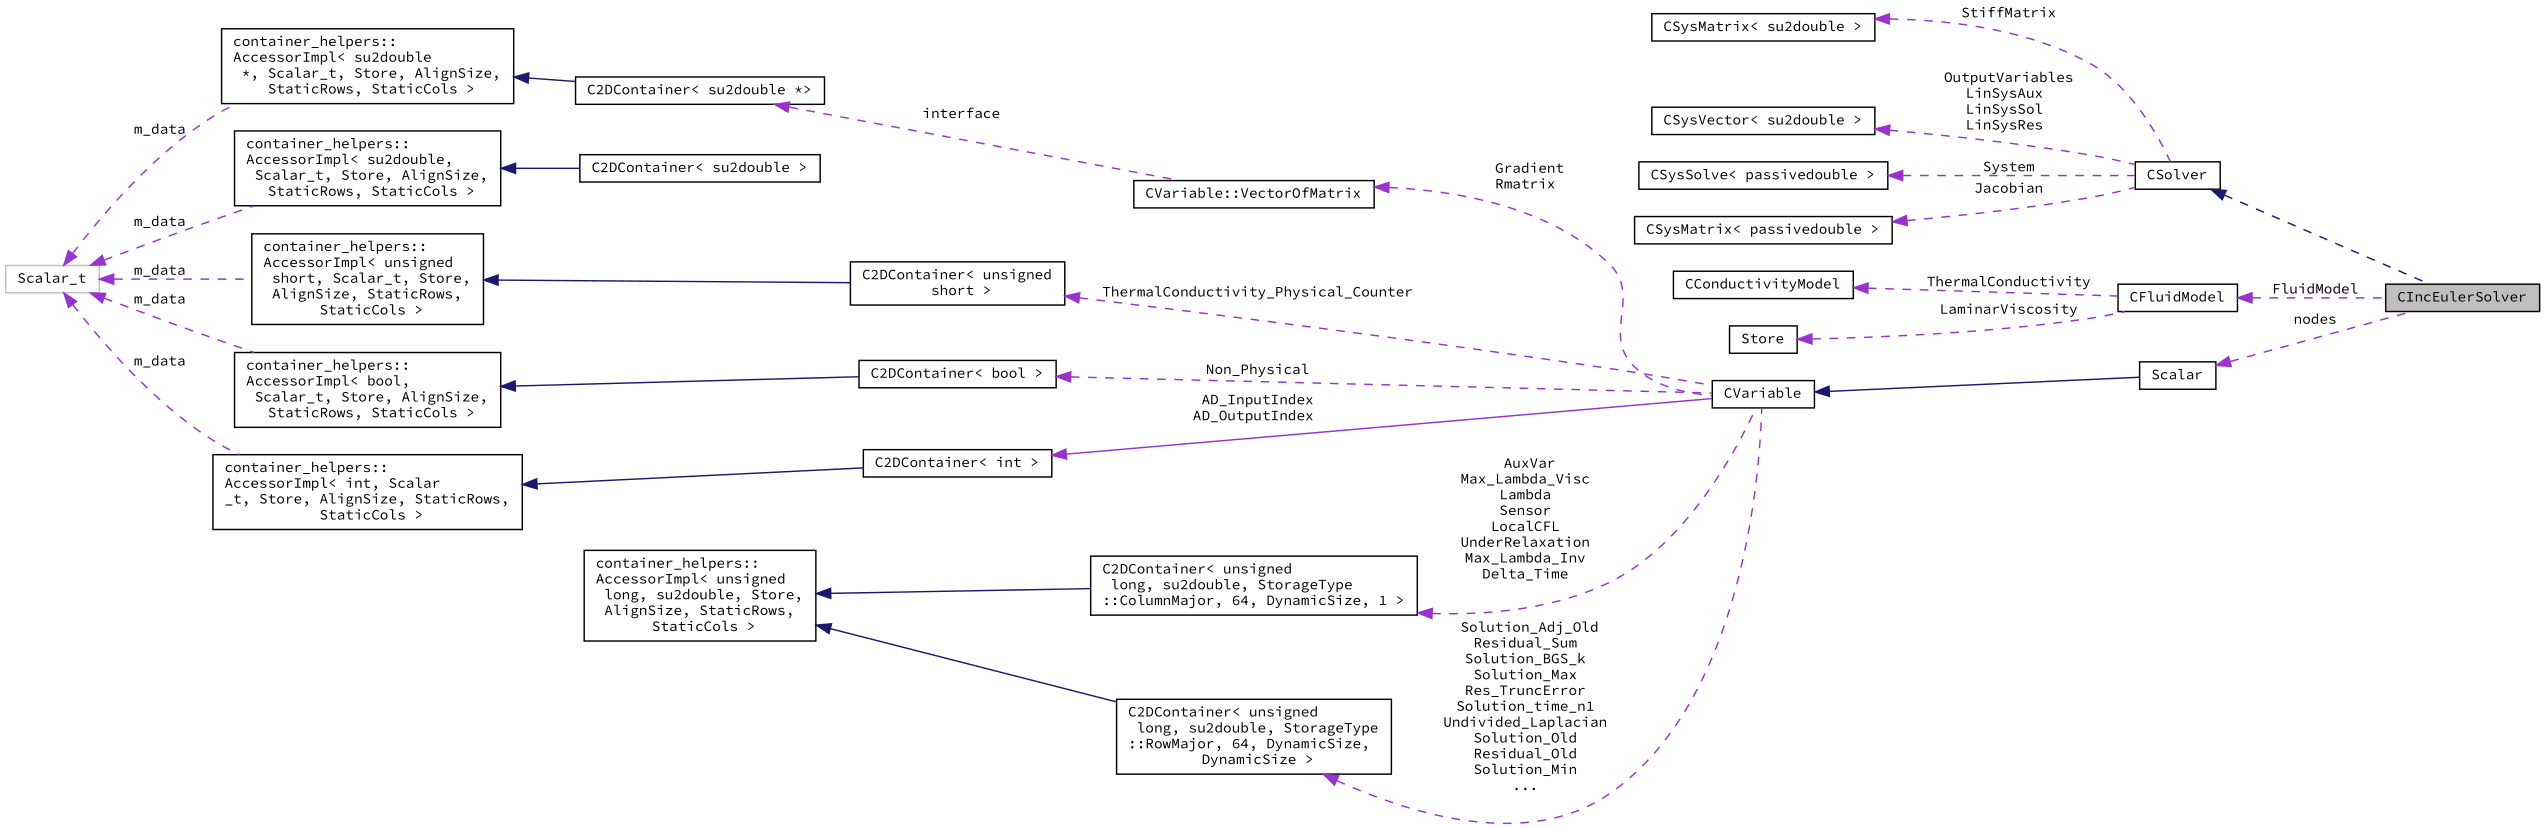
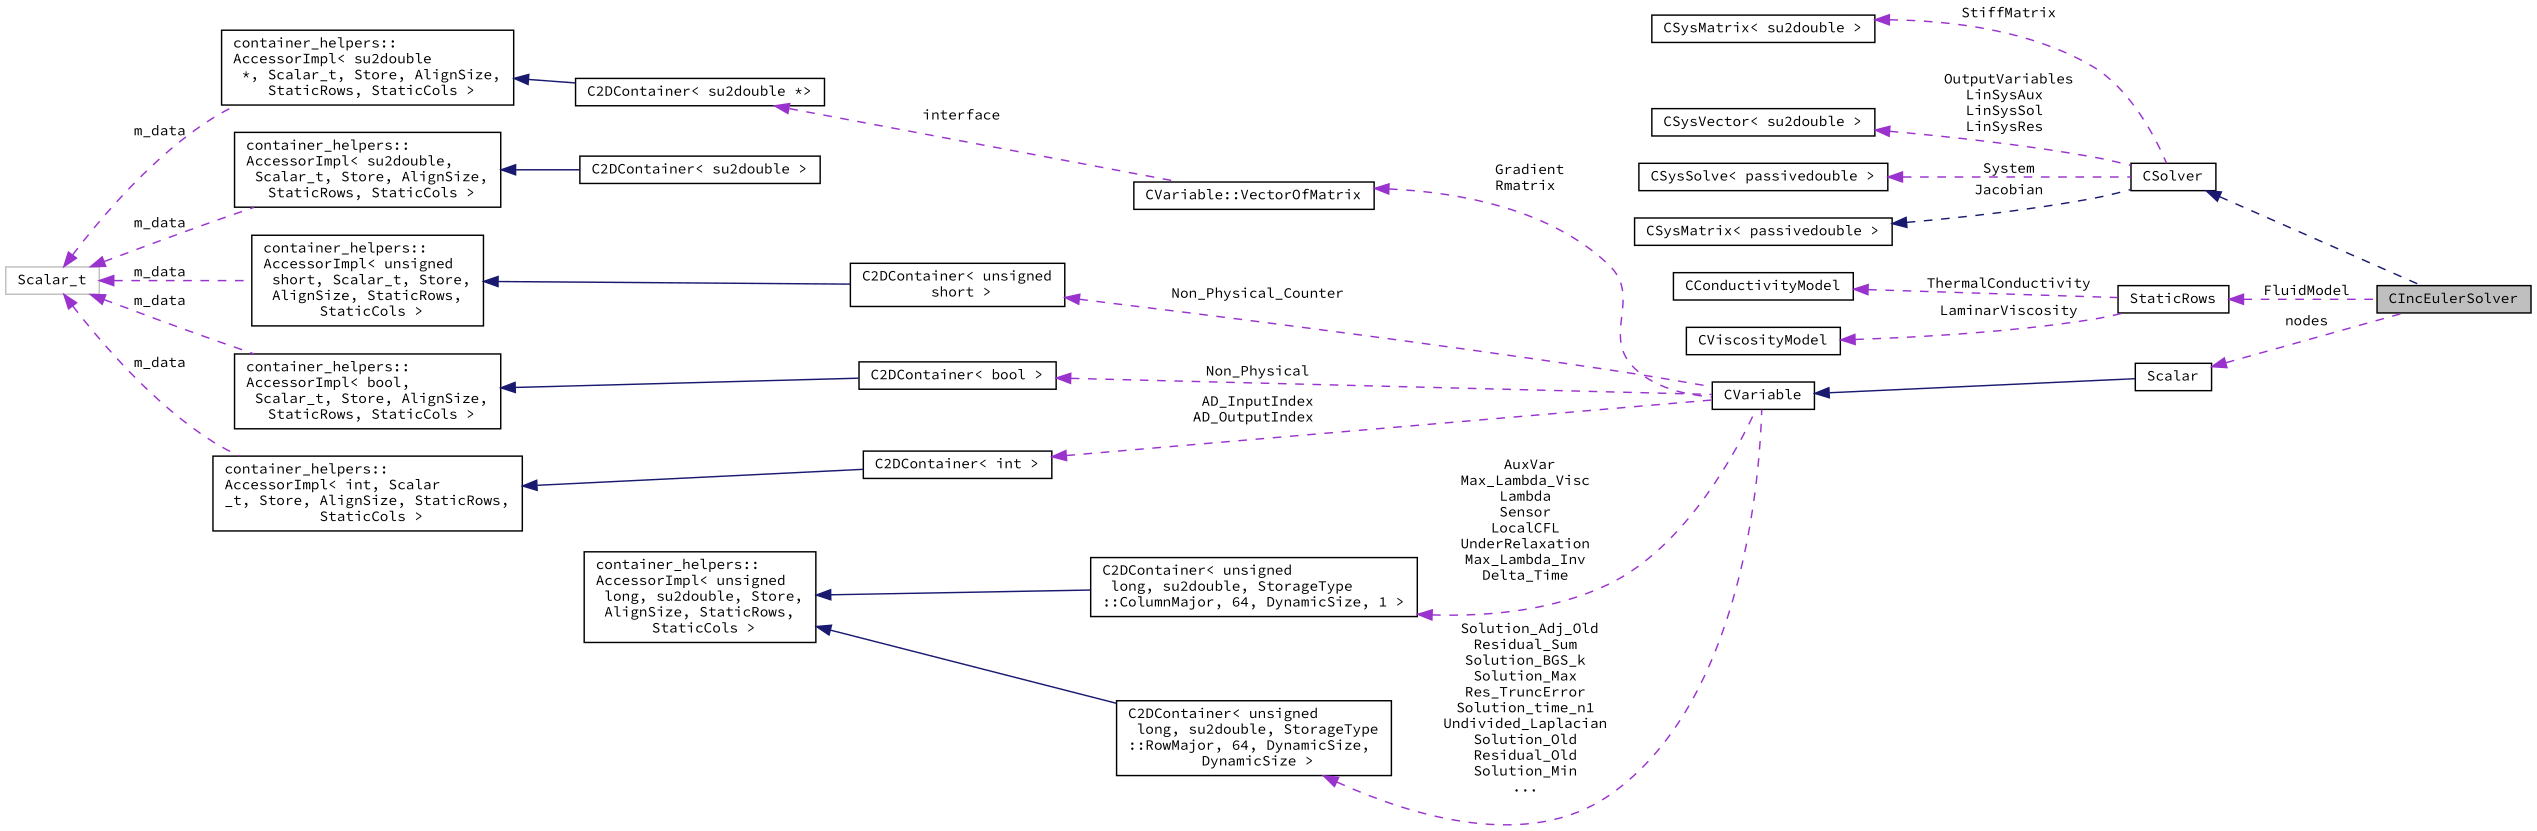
  digraph {
    fontname="Source Code Pro"
    rankdir=LR
    node [color=black fillcolor=white fontname="Source Code Pro" fontsize=10 shape=record style=filled]
    edge [color=darkorchid3 dir=back fontname="Source Code Pro" fontsize=10 labelfontname=Helvetica labelfontsize=10 style=dashed]
    n1 [fillcolor=grey75 fontcolor=black height=0.2 label=CIncEulerSolver width=0.4]
    n2 [height=0.2 label=CSolver width=0.4]
    n3 [height=0.2 label="CSysMatrix\< su2double \>" width=0.4]
    n4 [height=0.2 label="CSysVector\< su2double \>" width=0.4]
    n5 [height=0.2 label="CSysSolve\< passivedouble \>" width=0.4]
    n6 [height=0.2 label="CSysMatrix\< passivedouble \>" width=0.4]
-   n7 [height=0.2 label=CFluidModel width=0.4]
+   n7 [height=0.2 label=StaticRows width=0.4]
    n8 [height=0.2 label=CConductivityModel width=0.4]
-   n9 [height=0.2 label=Store width=0.4]
+   n9 [height=0.2 label=CViscosityModel width=0.4]
    n10 [height=0.2 label=Scalar width=0.4]
    n11 [height=0.2 label=CVariable width=0.4]
    n12 [height=0.2 label="CVariable::VectorOfMatrix" width=0.4]
    n13 [height=0.2 label="C2DContainer\< su2double *\>" width=0.4]
    n14 [height=0.2 label="container_helpers::\lAccessorImpl\< su2double\l *, Scalar_t, Store, AlignSize,\l StaticRows, StaticCols \>" width=0.4]
    n15 [color=grey75 height=0.2 label=Scalar_t width=0.4]
    n16 [height=0.2 label="container_helpers::\lAccessorImpl\< su2double,\l Scalar_t, Store, AlignSize,\l StaticRows, StaticCols \>" width=0.4]
    n17 [height=0.2 label="container_helpers::\lAccessorImpl\< unsigned\l short, Scalar_t, Store,\l AlignSize, StaticRows,\l StaticCols \>" width=0.4]
    n18 [height=0.2 label="container_helpers::\lAccessorImpl\< bool,\l Scalar_t, Store, AlignSize,\l StaticRows, StaticCols \>" width=0.4]
    n19 [height=0.2 label="container_helpers::\lAccessorImpl\< int, Scalar\l_t, Store, AlignSize, StaticRows,\l StaticCols \>" width=0.4]
    n20 [height=0.2 label="C2DContainer\< su2double \>" width=0.4]
    n21 [height=0.2 label="C2DContainer\< unsigned\l short \>" width=0.4]
    n22 [height=0.2 label="C2DContainer\< bool \>" width=0.4]
    n23 [height=0.2 label="C2DContainer\< int \>" width=0.4]
    n24 [height=0.2 label="C2DContainer\< unsigned\l long, su2double, StorageType\l::ColumnMajor, 64, DynamicSize, 1 \>" width=0.4]
    n25 [height=0.2 label="container_helpers::\lAccessorImpl\< unsigned\l long, su2double, Store,\l AlignSize, StaticRows,\l StaticCols \>" width=0.4]
    n26 [height=0.2 label="C2DContainer\< unsigned\l long, su2double, StorageType\l::RowMajor, 64, DynamicSize,\l DynamicSize \>" width=0.4]
    n2 -> n1 [color=midnightblue]
    n3 -> n2 [label=" StiffMatrix"]
    n4 -> n2 [label=" OutputVariables\nLinSysAux\nLinSysSol\nLinSysRes"]
    n5 -> n2 [label=" System"]
-   n6 -> n2 [label=" Jacobian"]
+   n6 -> n2 [color=midnightblue label=" Jacobian"]
    n7 -> n1 [label=" FluidModel"]
    n8 -> n7 [label=" ThermalConductivity"]
    n9 -> n7 [label=" LaminarViscosity"]
    n10 -> n1 [label=" nodes"]
    n11 -> n10 [color=midnightblue style=solid]
    n12 -> n11 [label=" Gradient\nRmatrix"]
    n13 -> n12 [label=" interface"]
    n14 -> n13 [color=midnightblue style=solid]
    n15 -> n14 [label=" m_data"]
    n15 -> n16 [label=" m_data"]
    n15 -> n17 [label=" m_data"]
    n15 -> n18 [label=" m_data"]
    n15 -> n19 [label=" m_data"]
    n16 -> n20 [color=midnightblue style=solid]
    n17 -> n21 [color=midnightblue style=solid]
    n18 -> n22 [color=midnightblue style=solid]
    n19 -> n23 [color=midnightblue style=solid]
-   n21 -> n11 [label=" ThermalConductivity_Physical_Counter"]
+   n21 -> n11 [label=" Non_Physical_Counter"]
    n22 -> n11 [label=" Non_Physical"]
-   n23 -> n11 [label=" AD_InputIndex\nAD_OutputIndex" style=solid]
+   n23 -> n11 [label=" AD_InputIndex\nAD_OutputIndex"]
    n24 -> n11 [label=" AuxVar\nMax_Lambda_Visc\nLambda\nSensor\nLocalCFL\nUnderRelaxation\nMax_Lambda_Inv\nDelta_Time"]
    n25 -> n24 [color=midnightblue style=solid]
    n25 -> n26 [color=midnightblue style=solid]
    n26 -> n11 [label=" Solution_Adj_Old\nResidual_Sum\nSolution_BGS_k\nSolution_Max\nRes_TruncError\nSolution_time_n1\nUndivided_Laplacian\nSolution_Old\nResidual_Old\nSolution_Min\n..."]
  }
